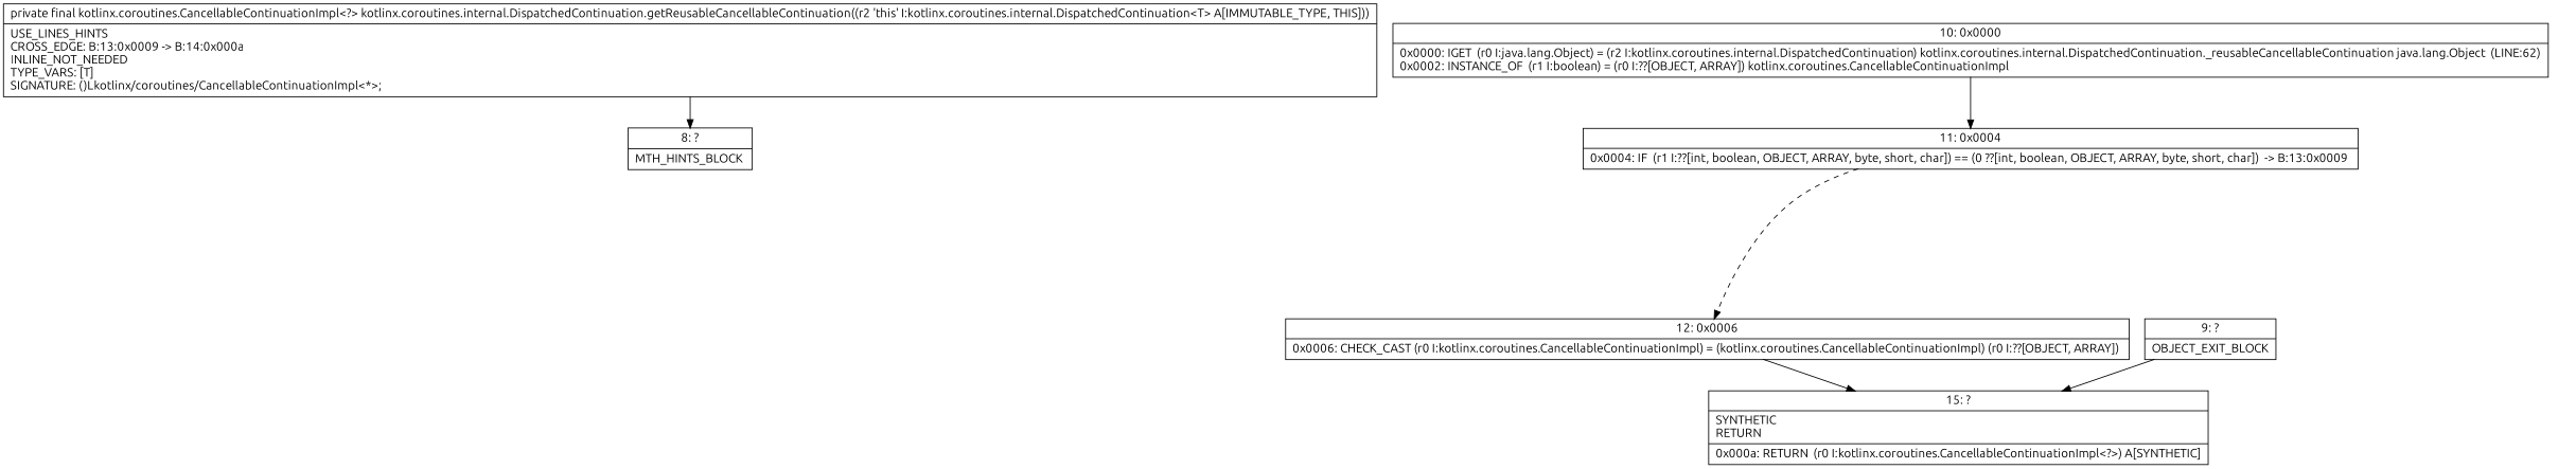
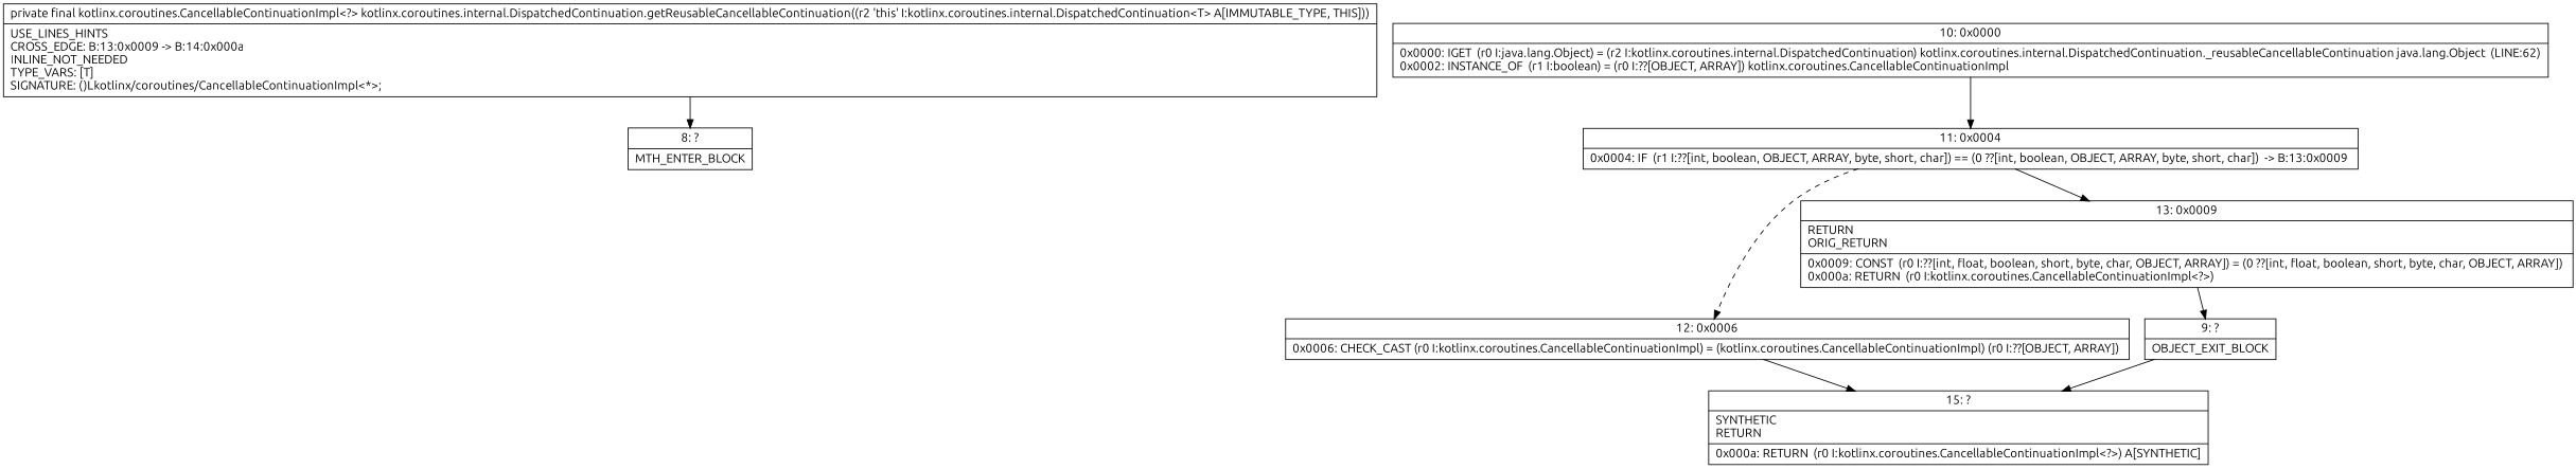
  digraph {
    fontname=Ubuntu
    node [fontname=Ubuntu shape=record]
    edge [fontname=Ubuntu]
-   n1 [label="{8\:\ ?|MTH_HINTS_BLOCK\l}"]
+   n1 [label="{8\:\ ?|MTH_ENTER_BLOCK\l}"]
    n2 [label="{10\:\ 0x0000|0x0000: IGET  (r0 I:java.lang.Object) = (r2 I:kotlinx.coroutines.internal.DispatchedContinuation) kotlinx.coroutines.internal.DispatchedContinuation._reusableCancellableContinuation java.lang.Object  (LINE:62)\l0x0002: INSTANCE_OF  (r1 I:boolean) = (r0 I:??[OBJECT, ARRAY]) kotlinx.coroutines.CancellableContinuationImpl \l}"]
    n3 [label="{11\:\ 0x0004|0x0004: IF  (r1 I:??[int, boolean, OBJECT, ARRAY, byte, short, char]) == (0 ??[int, boolean, OBJECT, ARRAY, byte, short, char])  \-\> B:13:0x0009 \l}"]
    n4 [label="{12\:\ 0x0006|0x0006: CHECK_CAST (r0 I:kotlinx.coroutines.CancellableContinuationImpl) = (kotlinx.coroutines.CancellableContinuationImpl) (r0 I:??[OBJECT, ARRAY]) \l}"]
+   n5 [label="{13\:\ 0x0009|RETURN\lORIG_RETURN\l|0x0009: CONST  (r0 I:??[int, float, boolean, short, byte, char, OBJECT, ARRAY]) = (0 ??[int, float, boolean, short, byte, char, OBJECT, ARRAY]) \l0x000a: RETURN  (r0 I:kotlinx.coroutines.CancellableContinuationImpl\<?\>) \l}"]
    n6 [label="{15\:\ ?|SYNTHETIC\lRETURN\l|0x000a: RETURN  (r0 I:kotlinx.coroutines.CancellableContinuationImpl\<?\>) A[SYNTHETIC]\l}"]
    n7 [label="{9\:\ ?|OBJECT_EXIT_BLOCK\l}"]
    n8 [label="{private final kotlinx.coroutines.CancellableContinuationImpl\<?\> kotlinx.coroutines.internal.DispatchedContinuation.getReusableCancellableContinuation((r2 'this' I:kotlinx.coroutines.internal.DispatchedContinuation\<T\> A[IMMUTABLE_TYPE, THIS]))  | USE_LINES_HINTS\lCROSS_EDGE: B:13:0x0009 \-\> B:14:0x000a\lINLINE_NOT_NEEDED\lTYPE_VARS: [T]\lSIGNATURE: ()Lkotlinx\/coroutines\/CancellableContinuationImpl\<*\>;\l}"]
    n2 -> n3
    n3 -> n4 [style=dashed]
+   n3 -> n5
    n4 -> n6
+   n5 -> n7
    n7 -> n6
    n8 -> n1
  }
